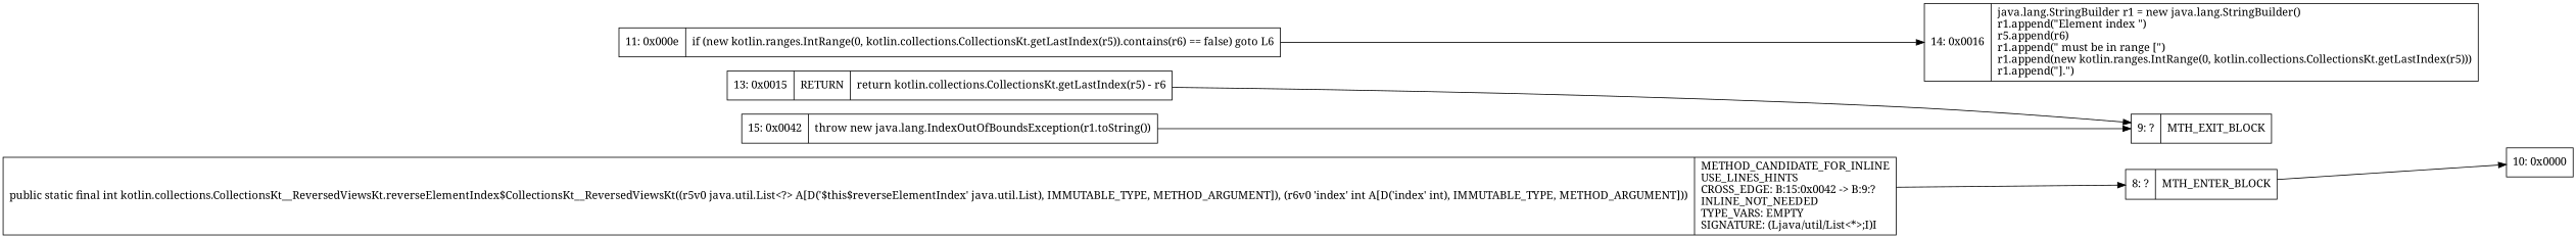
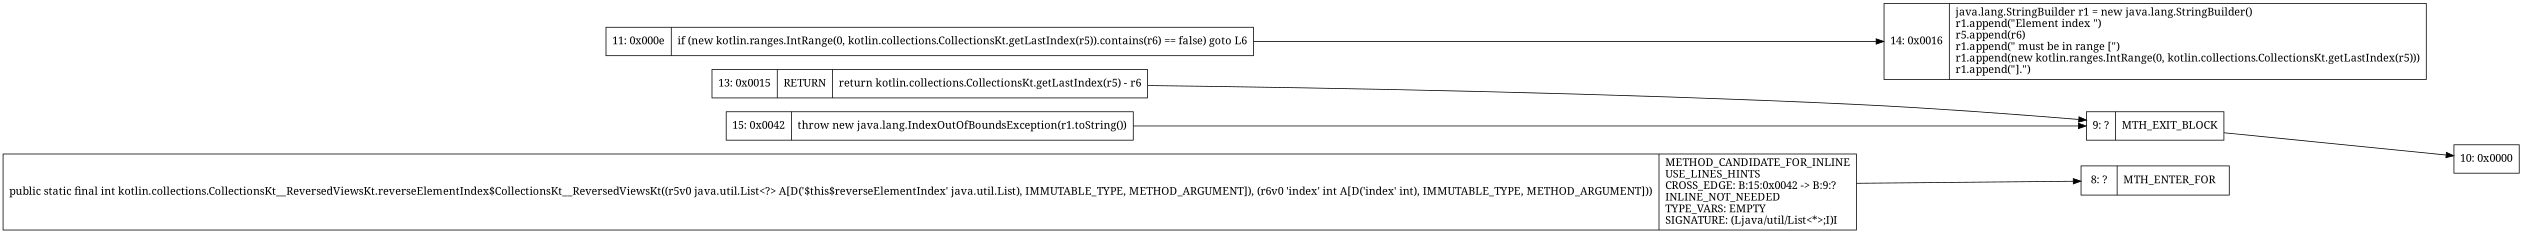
  digraph {
    fontname="Noto Serif"
    rankdir=LR
    node [fontname="Noto Serif" shape=record]
    edge [fontname="Noto Serif"]
-   n1 [label="{8\:\ ?|MTH_ENTER_BLOCK\l}"]
+   n1 [label="{8\:\ ?|MTH_ENTER_FOR\l}"]
    n2 [label="{10\:\ 0x0000}"]
    n3 [label="{11\:\ 0x000e|if (new kotlin.ranges.IntRange(0, kotlin.collections.CollectionsKt.getLastIndex(r5)).contains(r6) == false) goto L6\l}"]
    n4 [label="{14\:\ 0x0016|java.lang.StringBuilder r1 = new java.lang.StringBuilder()\lr1.append(\"Element index \")\lr5.append(r6)\lr1.append(\" must be in range [\")\lr1.append(new kotlin.ranges.IntRange(0, kotlin.collections.CollectionsKt.getLastIndex(r5)))\lr1.append(\"].\")\l}"]
    n5 [label="{13\:\ 0x0015|RETURN\l|return kotlin.collections.CollectionsKt.getLastIndex(r5) \- r6\l}"]
    n6 [label="{9\:\ ?|MTH_EXIT_BLOCK\l}"]
    n7 [label="{15\:\ 0x0042|throw new java.lang.IndexOutOfBoundsException(r1.toString())\l}"]
    n8 [label="{public static final int kotlin.collections.CollectionsKt__ReversedViewsKt.reverseElementIndex$CollectionsKt__ReversedViewsKt((r5v0 java.util.List\<?\> A[D('$this$reverseElementIndex' java.util.List), IMMUTABLE_TYPE, METHOD_ARGUMENT]), (r6v0 'index' int A[D('index' int), IMMUTABLE_TYPE, METHOD_ARGUMENT]))  | METHOD_CANDIDATE_FOR_INLINE\lUSE_LINES_HINTS\lCROSS_EDGE: B:15:0x0042 \-\> B:9:?\lINLINE_NOT_NEEDED\lTYPE_VARS: EMPTY\lSIGNATURE: (Ljava\/util\/List\<*\>;I)I\l}"]
-   n1 -> n2
+   n6 -> n2
    n3 -> n4
    n5 -> n6
    n7 -> n6
    n8 -> n1
  }
